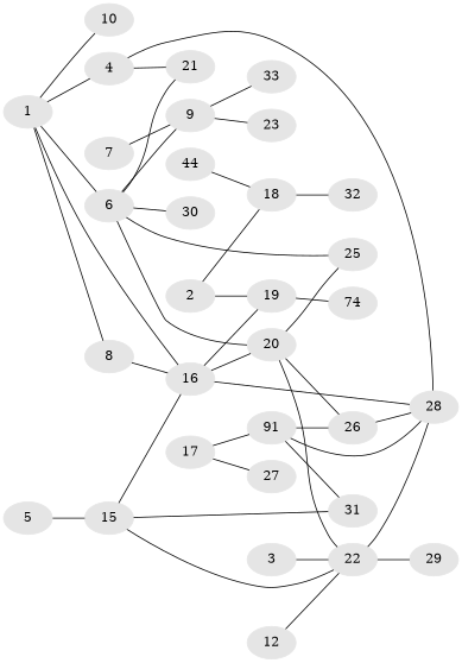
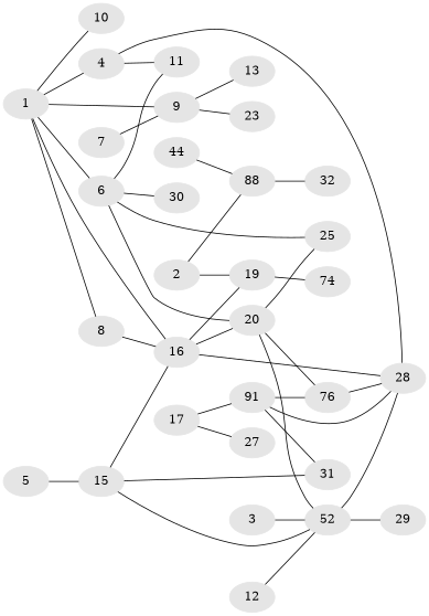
  graph {
    rankdir=LR
    node [color=gray90 style=filled]
    edge [weight=1.0]
    1
    4
    6
    8
    9
    10
    16
-   11 [label=21]
+   11
    28
    20
    25
    30
-   13 [label=33]
+   13
    23
    19
-   22
+   22 [label=52]
    29
    2
-   18
+   18 [label=88]
    32
    n21 [label=74]
    3
    5
    15
    31
-   26
+   26 [label=76]
    7
    12
    n29 [label=44]
    n30 [label=91]
    17
    27
    1 -- 4 [weight=2.0]
    1 -- 6
    1 -- 8
-   6 -- 9
+   1 -- 9
    1 -- 10
    1 -- 16
    4 -- 11
    4 -- 28 [weight=2.0]
    6 -- 11
    6 -- 20
    6 -- 25
    6 -- 30
    8 -- 16
    9 -- 13
    9 -- 23
    16 -- 28
    16 -- 20
    16 -- 19
    20 -- 25
    20 -- 22
    20 -- 26
    19 -- n21
    22 -- 28
    22 -- 29
    2 -- 19
    2 -- 18
    18 -- 32
    3 -- 22
    5 -- 15
    15 -- 16
    15 -- 22
    15 -- 31
    26 -- 28
    7 -- 9
    12 -- 22
    n29 -- 18
    n30 -- 28
    n30 -- 31
    n30 -- 26
    17 -- n30
    17 -- 27
  }
